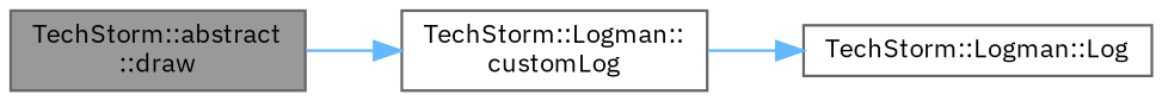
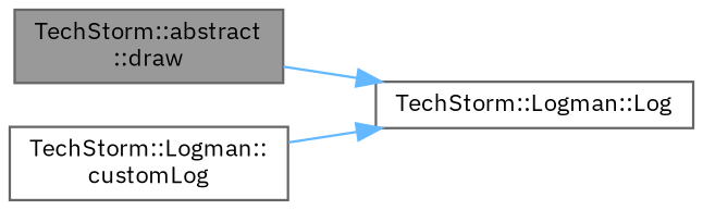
  digraph {
    fontname="IBM Plex Sans"
    rankdir=LR
    node [color=grey40 fillcolor=white fontname="IBM Plex Sans" fontsize=10 shape=box style=filled]
    edge [color=steelblue1 fontname="IBM Plex Sans" fontsize=10 labelfontname=Helvetica labelfontsize=10 style=solid]
    n1 [color=gray40 fillcolor=grey60 fontcolor=black height=0.2 label="TechStorm::abstract\l::draw" width=0.4]
    n2 [height=0.2 label="TechStorm::Logman::Log" width=0.4]
    n3 [height=0.2 label="TechStorm::Logman::\lcustomLog" width=0.4]
-   n1 -> n3
+   n1 -> n2
    n3 -> n2
  }
